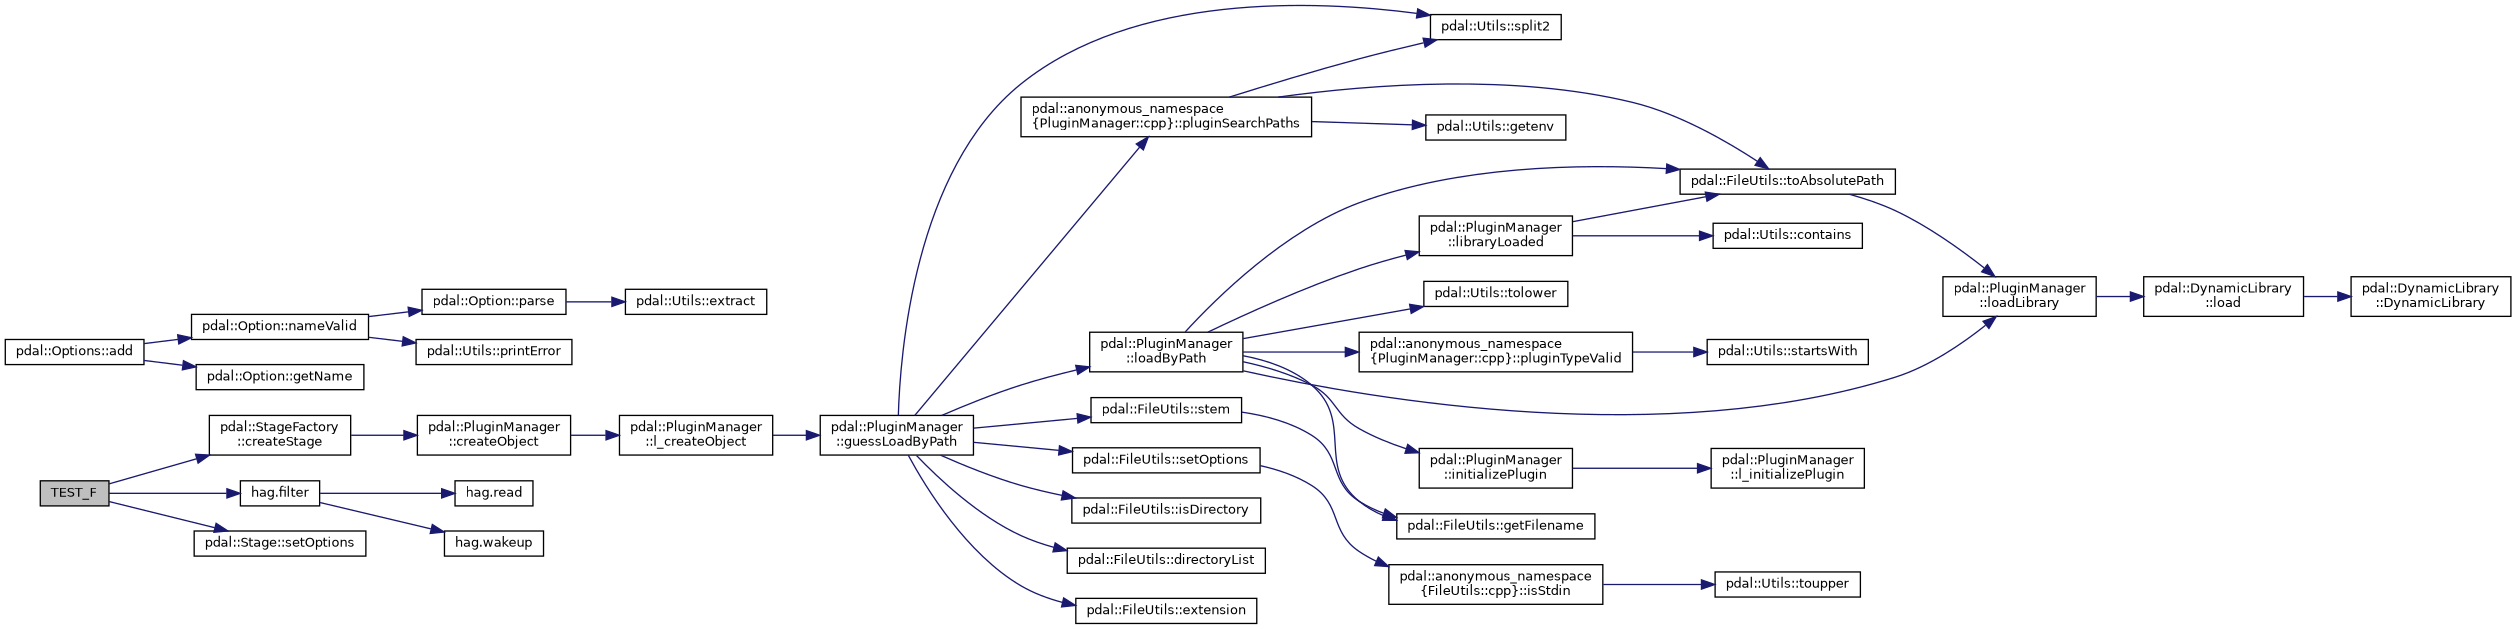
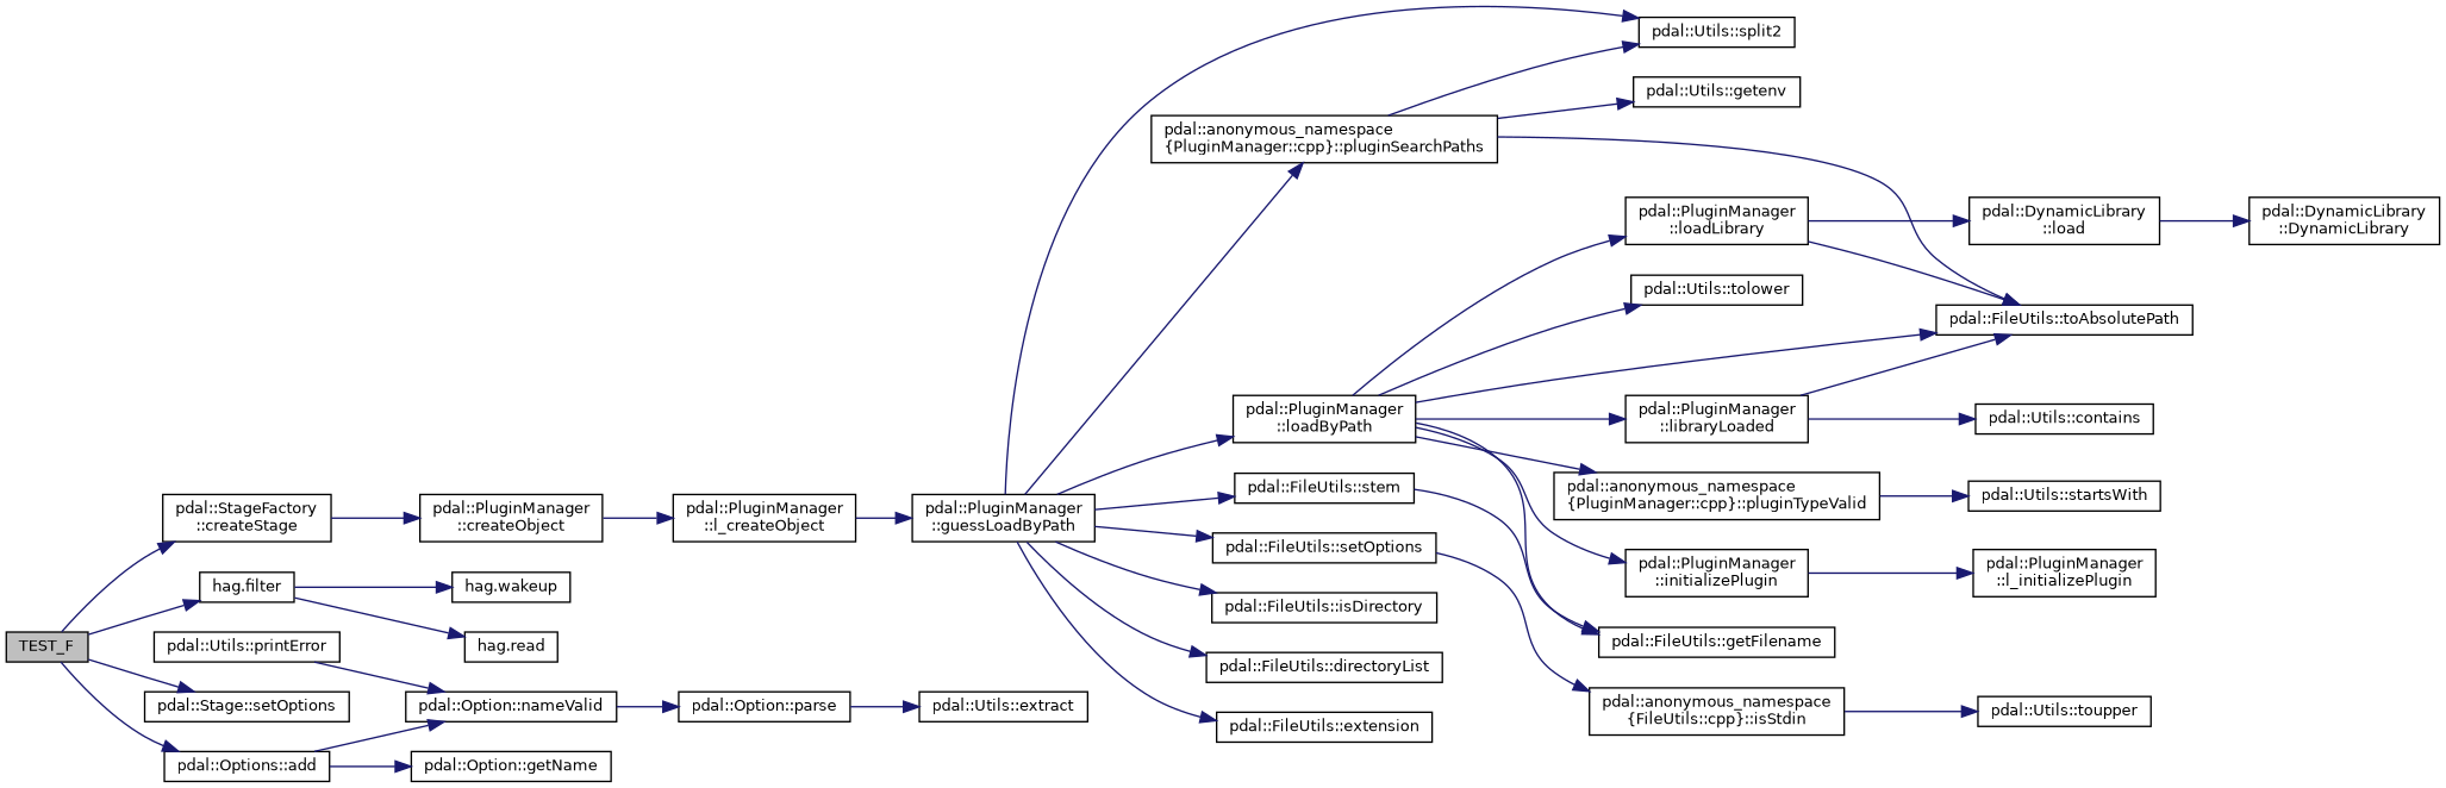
  digraph {
    rankdir=LR
    node [color=black fillcolor=white fontname=Helvetica fontsize=10 shape=record style=filled]
    edge [color=midnightblue fontname=Helvetica fontsize=10 labelfontname=Helvetica labelfontsize=10 style=solid]
    n1 [fillcolor=grey75 fontcolor=black height=0.2 label=TEST_F width=0.4]
    n2 [height=0.2 label="pdal::Options::add" width=0.4]
    n3 [height=0.2 label="pdal::StageFactory\l::createStage" width=0.4]
    n4 [height=0.2 label="hag.filter" width=0.4]
    n5 [height=0.2 label="pdal::Stage::setOptions" width=0.4]
    n6 [height=0.2 label="pdal::Option::nameValid" width=0.4]
    n7 [height=0.2 label="pdal::Option::getName" width=0.4]
    n8 [height=0.2 label="pdal::PluginManager\l::createObject" width=0.4]
    n9 [height=0.2 label="hag.wakeup" width=0.4]
    n10 [height=0.2 label="hag.read" width=0.4]
    n11 [height=0.2 label="pdal::Option::parse" width=0.4]
    n12 [height=0.2 label="pdal::Utils::printError" width=0.4]
    n13 [height=0.2 label="pdal::Utils::extract" width=0.4]
    n14 [height=0.2 label="pdal::PluginManager\l::l_createObject" width=0.4]
    n15 [height=0.2 label="pdal::PluginManager\l::guessLoadByPath" width=0.4]
    n16 [height=0.2 label="pdal::Utils::split2" width=0.4]
    n17 [height=0.2 label="pdal::anonymous_namespace\l\{PluginManager::cpp\}::pluginSearchPaths" width=0.4]
    n18 [height=0.2 label="pdal::FileUtils::setOptions" width=0.4]
    n19 [height=0.2 label="pdal::FileUtils::isDirectory" width=0.4]
    n20 [height=0.2 label="pdal::FileUtils::directoryList" width=0.4]
    n21 [height=0.2 label="pdal::FileUtils::extension" width=0.4]
    n22 [height=0.2 label="pdal::FileUtils::stem" width=0.4]
    n23 [height=0.2 label="pdal::PluginManager\l::loadByPath" width=0.4]
    n24 [height=0.2 label="pdal::Utils::getenv" width=0.4]
    n25 [height=0.2 label="pdal::FileUtils::toAbsolutePath" width=0.4]
    n26 [height=0.2 label="pdal::anonymous_namespace\l\{FileUtils::cpp\}::isStdin" width=0.4]
    n27 [height=0.2 label="pdal::FileUtils::getFilename" width=0.4]
    n28 [height=0.2 label="pdal::Utils::tolower" width=0.4]
    n29 [height=0.2 label="pdal::anonymous_namespace\l\{PluginManager::cpp\}::pluginTypeValid" width=0.4]
    n30 [height=0.2 label="pdal::PluginManager\l::libraryLoaded" width=0.4]
    n31 [height=0.2 label="pdal::PluginManager\l::loadLibrary" width=0.4]
    n32 [height=0.2 label="pdal::PluginManager\l::initializePlugin" width=0.4]
    n33 [height=0.2 label="pdal::Utils::toupper" width=0.4]
    n34 [height=0.2 label="pdal::Utils::startsWith" width=0.4]
    n35 [height=0.2 label="pdal::Utils::contains" width=0.4]
    n36 [height=0.2 label="pdal::DynamicLibrary\l::load" width=0.4]
    n37 [height=0.2 label="pdal::PluginManager\l::l_initializePlugin" width=0.4]
    n38 [height=0.2 label="pdal::DynamicLibrary\l::DynamicLibrary" width=0.4]
+   n1 -> n2
    n1 -> n3
    n1 -> n4
    n1 -> n5
    n2 -> n6
    n2 -> n7
    n3 -> n8
    n4 -> n9
    n4 -> n10
    n6 -> n11
-   n6 -> n12
+   n12 -> n6
    n8 -> n14
    n11 -> n13
    n14 -> n15
    n15 -> n16
    n15 -> n17
    n15 -> n18
    n15 -> n19
    n15 -> n20
    n15 -> n21
    n15 -> n22
    n15 -> n23
    n17 -> n16
    n17 -> n24
    n17 -> n25
    n18 -> n26
    n22 -> n27
    n23 -> n25
    n23 -> n27
    n23 -> n28
    n23 -> n29
    n23 -> n30
    n23 -> n31
    n23 -> n32
    n26 -> n33
    n29 -> n34
    n30 -> n25
    n30 -> n35
-   n25 -> n31
+   n31 -> n25
    n31 -> n36
    n32 -> n37
    n36 -> n38
  }
